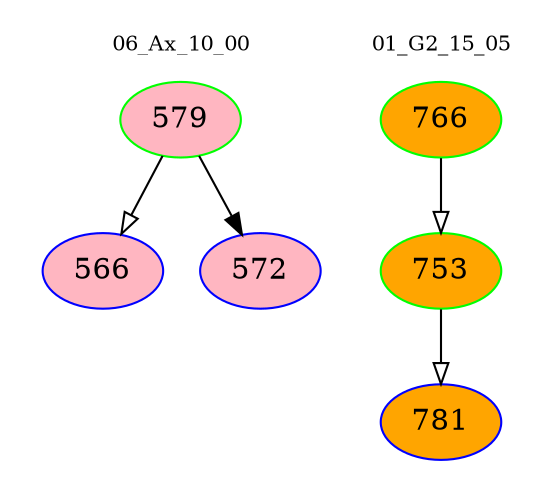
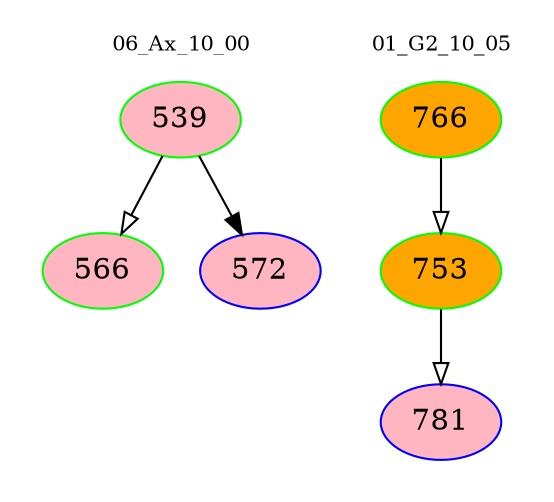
  digraph {
    node [color=green fillcolor=lightpink style=filled]
    edge [arrowhead=onormal color=black]
-   n1 [color=blue label=566]
-   n2 [label=579]
+   n1 [label=566]
+   n2 [label=539]
    n3 [color=blue label=572]
    n4 [fillcolor=orange label=766]
    n5 [fillcolor=orange label=753]
-   n6 [color=blue fillcolor=orange label=781]
+   n6 [color=blue label=781]
    subgraph cluster_1 {
      color=white
      fontsize=10
      label="06_Ax_10_00"
      n1
      n2
      n3
    }
    subgraph cluster_2 {
      color=white
      fontsize=10
-     label="01_G2_15_05"
+     label="01_G2_10_05"
      n4
      n5
      n6
    }
    n2 -> n1
    n2 -> n3 [arrowhead=normal]
    n4 -> n5
    n5 -> n6
  }
